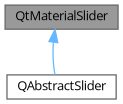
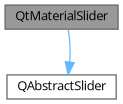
  digraph {
    fontname="Open Sans"
    node [color=gray40 fontname="Open Sans" fontsize=10 shape=box style=filled]
    n1 [fillcolor=grey60 fontcolor=black height=0.2 label=QtMaterialSlider width=0.4]
    n2 [fillcolor=white height=0.2 label=QAbstractSlider width=0.4]
-   n1 -> n2 [color=steelblue1 dir=back fontname="Open Sans" fontsize=10 labelfontname=Helvetica labelfontsize=10 style=solid]
+   n2 -> n1 [color=steelblue1 dir=back fontname="Open Sans" fontsize=10 labelfontname=Helvetica labelfontsize=10 style=solid]
  }
